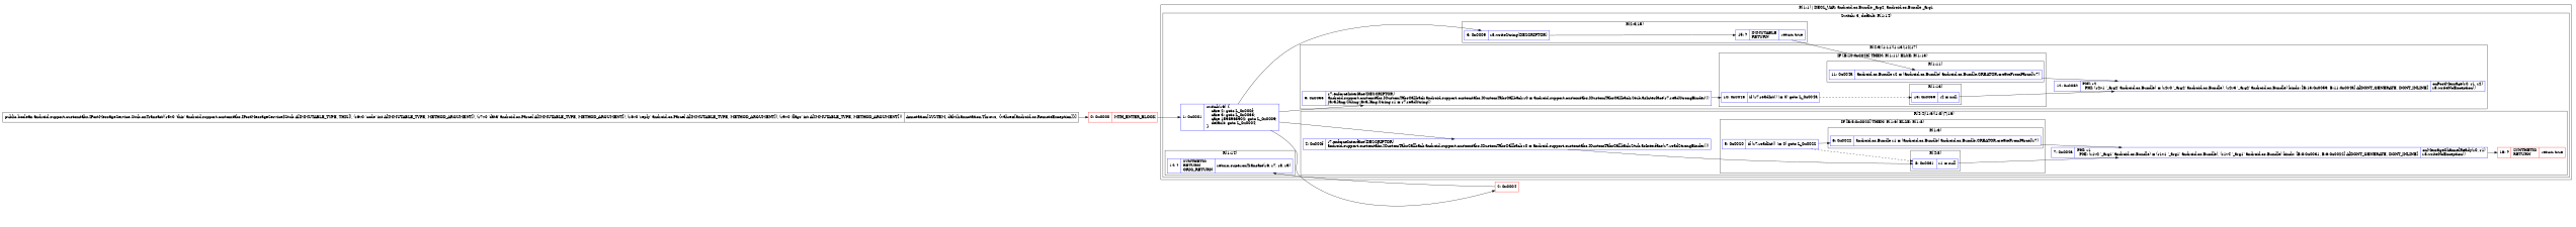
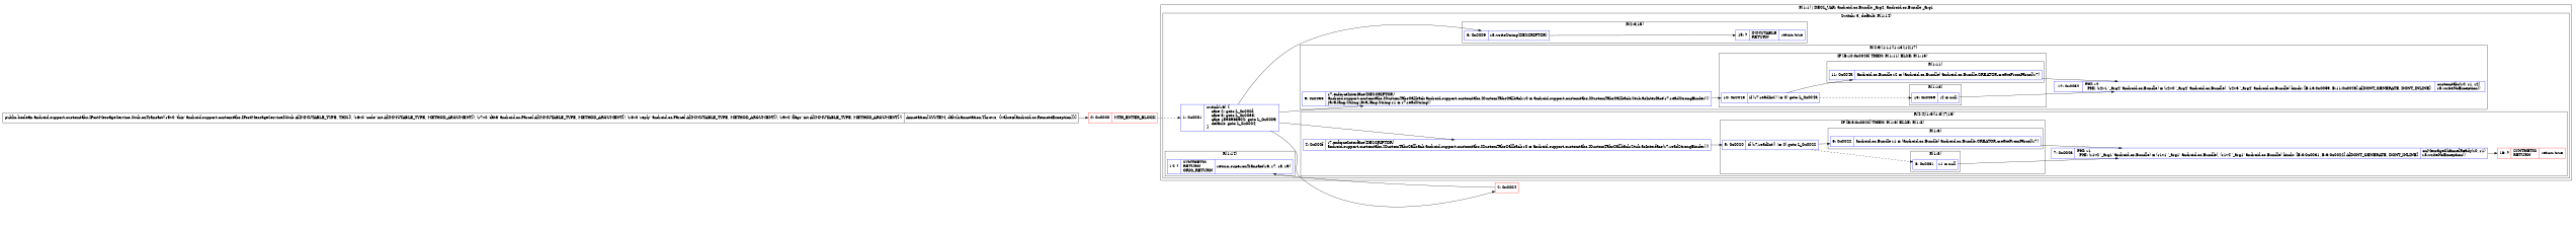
  digraph {
    rankdir=LR
    node [color=blue shape=record]
    n1 [label="{6\:\ 0x0022|android.os.Bundle r1 = (android.os.Bundle) android.os.Bundle.CREATOR.createFromParcel(r7)\l}"]
    n2 [label="{8\:\ 0x0031|r1 = null\l}"]
    n3 [label="{5\:\ 0x0020|if (r7.readInt() != 0) goto L_0x0022\l}"]
    n4 [label="{4\:\ 0x000f|r7.enforceInterface(DESCRIPTOR)\landroid.support.customtabs.ICustomTabsCallback android.support.customtabs.ICustomTabsCallback r0 = android.support.customtabs.ICustomTabsCallback.Stub.asInterface(r7.readStrongBinder())\l}"]
    n5 [label="{7\:\ 0x002a|PHI: r1 \l  PHI: (r1v2 '_arg1' android.os.Bundle) = (r1v1 '_arg1' android.os.Bundle), (r1v4 '_arg1' android.os.Bundle) binds: [B:8:0x0031, B:6:0x0022] A[DONT_GENERATE, DONT_INLINE]\l|onMessageChannelReady(r0, r1)\lr8.writeNoException()\l}"]
    n6 [color=red label="{16\:\ ?|SYNTHETIC\lRETURN\l|return true\l}"]
    n7 [label="{11\:\ 0x004a|android.os.Bundle r2 = (android.os.Bundle) android.os.Bundle.CREATOR.createFromParcel(r7)\l}"]
    n8 [label="{13\:\ 0x0059|r2 = null\l}"]
    n9 [label="{10\:\ 0x0048|if (r7.readInt() != 0) goto L_0x004a\l}"]
    n10 [label="{9\:\ 0x0033|r7.enforceInterface(DESCRIPTOR)\landroid.support.customtabs.ICustomTabsCallback android.support.customtabs.ICustomTabsCallback r0 = android.support.customtabs.ICustomTabsCallback.Stub.asInterface(r7.readStrongBinder())\ljava.lang.String java.lang.String r1 = r7.readString()\l}"]
-   n11 [label="{12\:\ 0x0052|PHI: r2 \l  PHI: (r2v1 '_arg2' android.os.Bundle) = (r2v0 '_arg2' android.os.Bundle), (r2v3 '_arg2' android.os.Bundle) binds: [B:13:0x0059, B:11:0x004a] A[DONT_GENERATE, DONT_INLINE]\l|onPostMessage(r0, r1, r2)\lr8.writeNoException()\l}"]
+   n11 [label="{12\:\ 0x0052|PHI: r2 \l  PHI: (r2v1 '_arg2' android.os.Bundle) = (r2v0 '_arg2' android.os.Bundle), (r2v3 '_arg2' android.os.Bundle) binds: [B:13:0x0059, B:11:0x004a] A[DONT_GENERATE, DONT_INLINE]\l|customtabs(r0, r1, r2)\lr8.writeNoException()\l}"]
    n12 [label="{3\:\ 0x0009|r8.writeString(DESCRIPTOR)\l}"]
    n13 [label="{15\:\ ?|IMMUTABLE\lRETURN\l|return true\l}"]
    n14 [label="{14\:\ ?|SYNTHETIC\lRETURN\lORIG_RETURN\l|return super.onTransact(r6, r7, r8, r9)\l}"]
    n15 [label="{1\:\ 0x0001|switch(r6) \{\l    case 2: goto L_0x000f;\l    case 3: goto L_0x0033;\l    case 1598968902: goto L_0x0009;\l    default: goto L_0x0004;\l\}\l}"]
    n16 [color=red label="{2\:\ 0x0004}"]
    n17 [color=red label="{0\:\ 0x0000|MTH_ENTER_BLOCK\l}"]
    n18 [label="{public boolean android.support.customtabs.IPostMessageService.Stub.onTransact((r5v0 'this' android.support.customtabs.IPostMessageService$Stub A[IMMUTABLE_TYPE, THIS]), (r6v0 'code' int A[IMMUTABLE_TYPE, METHOD_ARGUMENT]), (r7v0 'data' android.os.Parcel A[IMMUTABLE_TYPE, METHOD_ARGUMENT]), (r8v0 'reply' android.os.Parcel A[IMMUTABLE_TYPE, METHOD_ARGUMENT]), (r9v0 'flags' int A[IMMUTABLE_TYPE, METHOD_ARGUMENT]))  | Annotation[SYSTEM, dalvik.annotation.Throws, \{value=[android.os.RemoteException]\}]\l}" color=""]
    subgraph cluster_1 {
      label="R(1:1) | DECL_VAR: android.os.Bundle _arg2, android.os.Bundle _arg1\l"
      subgraph cluster_2 {
        label="Switch: 3, default: R(1:14)"
        n15
        subgraph cluster_3 {
          label="R(4:4|(1:6)(1:8)|7|16)"
          n4
          n5
          n6
          subgraph cluster_4 {
            label="IF [B:5:0x0020] THEN: R(1:6) ELSE: R(1:8)"
            n3
            subgraph cluster_5 {
              label="R(1:6)"
              n1
            }
            subgraph cluster_6 {
-             label="R(4:8)"
+             label="R(1:8)"
              n2
            }
          }
        }
        subgraph cluster_7 {
          label="R(4:9|(1:11)(1:13)|12|17)"
          n10
          n11
          subgraph cluster_8 {
            label="IF [B:10:0x0048] THEN: R(1:11) ELSE: R(1:13)"
            n9
            subgraph cluster_9 {
              label="R(1:11)"
              n7
            }
            subgraph cluster_10 {
              label="R(1:13)"
              n8
            }
          }
        }
        subgraph cluster_11 {
          label="R(2:3|15)"
          n12
          n13
        }
        subgraph cluster_12 {
          label="R(1:14)"
          n14
        }
      }
    }
    n1 -> n5
    n2 -> n5
    n3 -> n1
    n3 -> n2 [style=dashed]
-   n4 -> n2
+   n4 -> n3
    n5 -> n6
    n7 -> n11
    n8 -> n11
-   n13 -> n7
+   n9 -> n7
    n9 -> n8 [style=dashed]
    n10 -> n9
    n12 -> n13
    n15 -> n4
    n15 -> n10
    n15 -> n12
    n15 -> n16
    n16 -> n14
-   n17 -> n15
+   n17 -> n15 [style=dashed]
    n18 -> n17
  }
